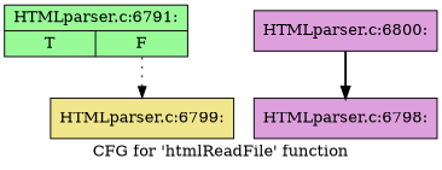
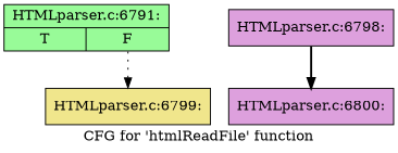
  digraph {
    label="CFG for 'htmlReadFile' function"
    node [fillcolor=plum shape=record style=filled]
    n1 [fillcolor=palegreen label="{HTMLparser.c:6791:|{<s0>T|<s1>F}}"]
    n2 [fillcolor=khaki label="{HTMLparser.c:6799:}"]
    n3 [label="{HTMLparser.c:6798:}"]
    n4 [label="{HTMLparser.c:6800:}"]
    n1 -> n2 [style=dotted tailport=s1]
-   n4 -> n3 [style=bold]
+   n3 -> n4 [style=bold]
  }
